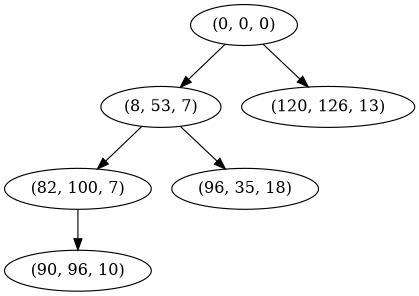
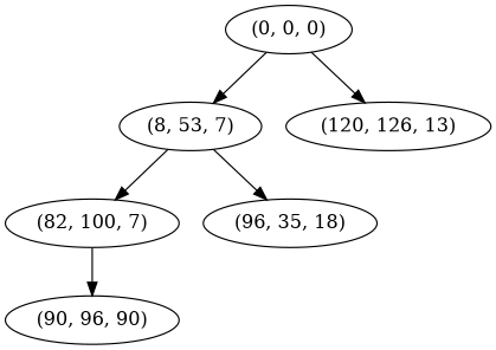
  digraph {
    "(0, 0, 0)"
    "(8, 53, 7)"
    "(120, 126, 13)"
    "(82, 100, 7)"
    n5 [label="(96, 35, 18)"]
-   "(90, 96, 10)"
+   "(90, 96, 10)" [label="(90, 96, 90)"]
    "(0, 0, 0)" -> "(8, 53, 7)"
    "(0, 0, 0)" -> "(120, 126, 13)"
    "(8, 53, 7)" -> "(82, 100, 7)"
    "(8, 53, 7)" -> n5
    "(82, 100, 7)" -> "(90, 96, 10)"
  }
